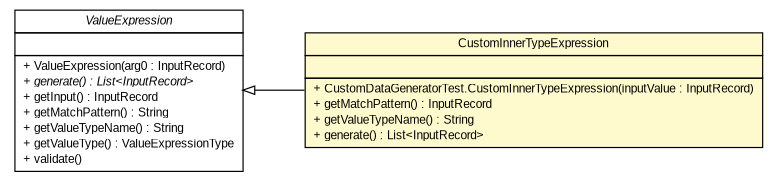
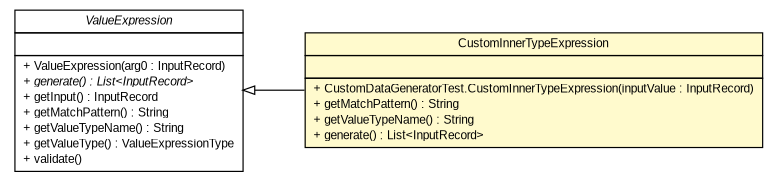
  digraph {
    nodesep=0.25
    ranksep=0.5
    rankdir=LR
    node [fontcolor=black fontname=arial fontsize=10.0 shape=plaintext]
-   n1 [label=<<table title="com.github.mkolisnyk.aerial.datagenerators.CustomDataGeneratorTest.CustomInnerTypeExpression" border="0" cellborder="1" cellspacing="0" cellpadding="2" port="p" bgcolor="lemonChiffon" href="./CustomDataGeneratorTest.CustomInnerTypeExpression.html"> 		<tr><td><table border="0" cellspacing="0" cellpadding="1"> <tr><td align="center" balign="center"> CustomInnerTypeExpression </td></tr> 		</table></td></tr> 		<tr><td><table border="0" cellspacing="0" cellpadding="1"> <tr><td align="left" balign="left">  </td></tr> 		</table></td></tr> 		<tr><td><table border="0" cellspacing="0" cellpadding="1"> <tr><td align="left" balign="left"> + CustomDataGeneratorTest.CustomInnerTypeExpression(inputValue : InputRecord) </td></tr> <tr><td align="left" balign="left"> + getMatchPattern() : InputRecord </td></tr> <tr><td align="left" balign="left"> + getValueTypeName() : String </td></tr> <tr><td align="left" balign="left"> + generate() : List&lt;InputRecord&gt; </td></tr> 		</table></td></tr> 		</table>>]
+   n1 [label=<<table title="com.github.mkolisnyk.aerial.datagenerators.CustomDataGeneratorTest.CustomInnerTypeExpression" border="0" cellborder="1" cellspacing="0" cellpadding="2" port="p" bgcolor="lemonChiffon" href="./CustomDataGeneratorTest.CustomInnerTypeExpression.html"> 		<tr><td><table border="0" cellspacing="0" cellpadding="1"> <tr><td align="center" balign="center"> CustomInnerTypeExpression </td></tr> 		</table></td></tr> 		<tr><td><table border="0" cellspacing="0" cellpadding="1"> <tr><td align="left" balign="left">  </td></tr> 		</table></td></tr> 		<tr><td><table border="0" cellspacing="0" cellpadding="1"> <tr><td align="left" balign="left"> + CustomDataGeneratorTest.CustomInnerTypeExpression(inputValue : InputRecord) </td></tr> <tr><td align="left" balign="left"> + getMatchPattern() : String </td></tr> <tr><td align="left" balign="left"> + getValueTypeName() : String </td></tr> <tr><td align="left" balign="left"> + generate() : List&lt;InputRecord&gt; </td></tr> 		</table></td></tr> 		</table>>]
    n2 [label=<<table title="com.github.mkolisnyk.aerial.expressions.ValueExpression" border="0" cellborder="1" cellspacing="0" cellpadding="2" port="p" href="http://java.sun.com/j2se/1.4.2/docs/api/com/github/mkolisnyk/aerial/expressions/ValueExpression.html"> 		<tr><td><table border="0" cellspacing="0" cellpadding="1"> <tr><td align="center" balign="center"><font face="arial italic"> ValueExpression </font></td></tr> 		</table></td></tr> 		<tr><td><table border="0" cellspacing="0" cellpadding="1"> <tr><td align="left" balign="left">  </td></tr> 		</table></td></tr> 		<tr><td><table border="0" cellspacing="0" cellpadding="1"> <tr><td align="left" balign="left"> + ValueExpression(arg0 : InputRecord) </td></tr> <tr><td align="left" balign="left"><font face="arial italic" point-size="10.0"> + generate() : List&lt;InputRecord&gt; </font></td></tr> <tr><td align="left" balign="left"> + getInput() : InputRecord </td></tr> <tr><td align="left" balign="left"> + getMatchPattern() : String </td></tr> <tr><td align="left" balign="left"> + getValueTypeName() : String </td></tr> <tr><td align="left" balign="left"> + getValueType() : ValueExpressionType </td></tr> <tr><td align="left" balign="left"> + validate() </td></tr> 		</table></td></tr> 		</table>>]
    n2 -> n1 [arrowtail=empty dir=back fontname=arial fontsize=10 headport=p labelfontname=arial labelfontsize=10 tailport=p]
  }
